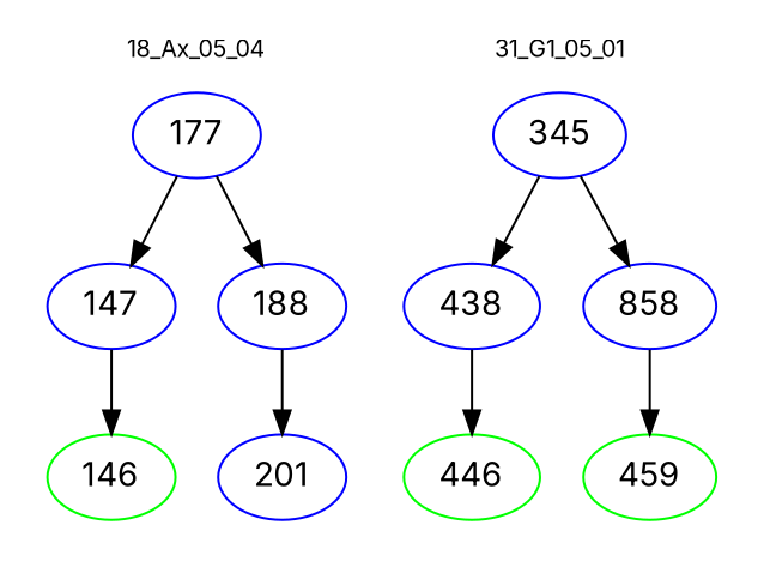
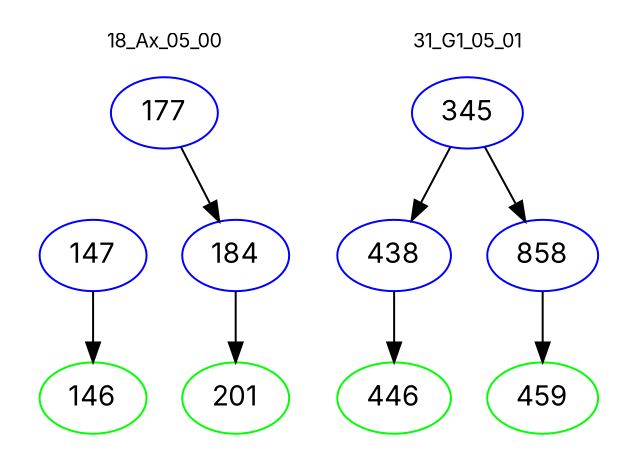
  digraph {
    fontname=Inter
    node [color=blue fontname=Inter]
    edge [color=black fontname=Inter]
    n1 [label=177]
    n2 [label=147]
-   n3 [label=188]
+   n3 [label=184]
    n4 [color=green label=146]
-   n5 [label=201]
+   n5 [color=green label=201]
    n6 [label=345]
    n7 [label=438]
    n8 [label=858]
    n9 [color=green label=446]
    n10 [color=green label=459]
    subgraph cluster_1 {
      color=white
      fontsize=10
-     label="18_Ax_05_04"
+     label="18_Ax_05_00"
      n1
      n2
      n3
      n4
      n5
    }
    subgraph cluster_2 {
      color=white
      fontsize=10
      label="31_G1_05_01"
      n6
      n7
      n8
      n9
      n10
    }
-   n1 -> n2
    n1 -> n3
    n2 -> n4
    n3 -> n5
    n6 -> n7
    n6 -> n8
    n7 -> n9
    n8 -> n10
  }
